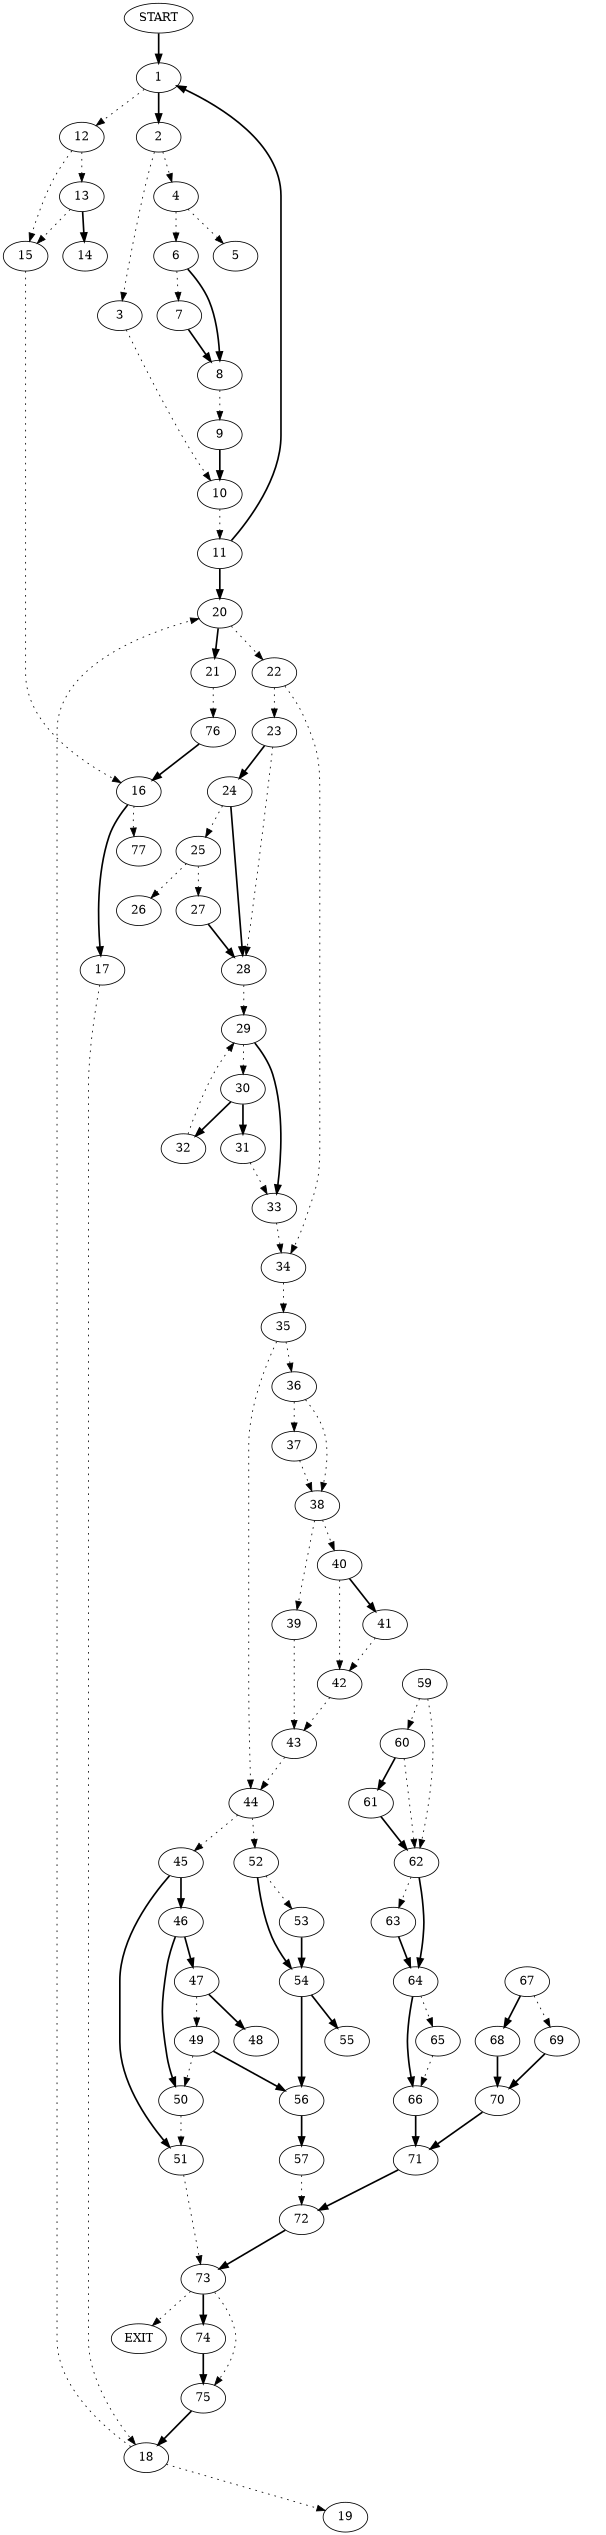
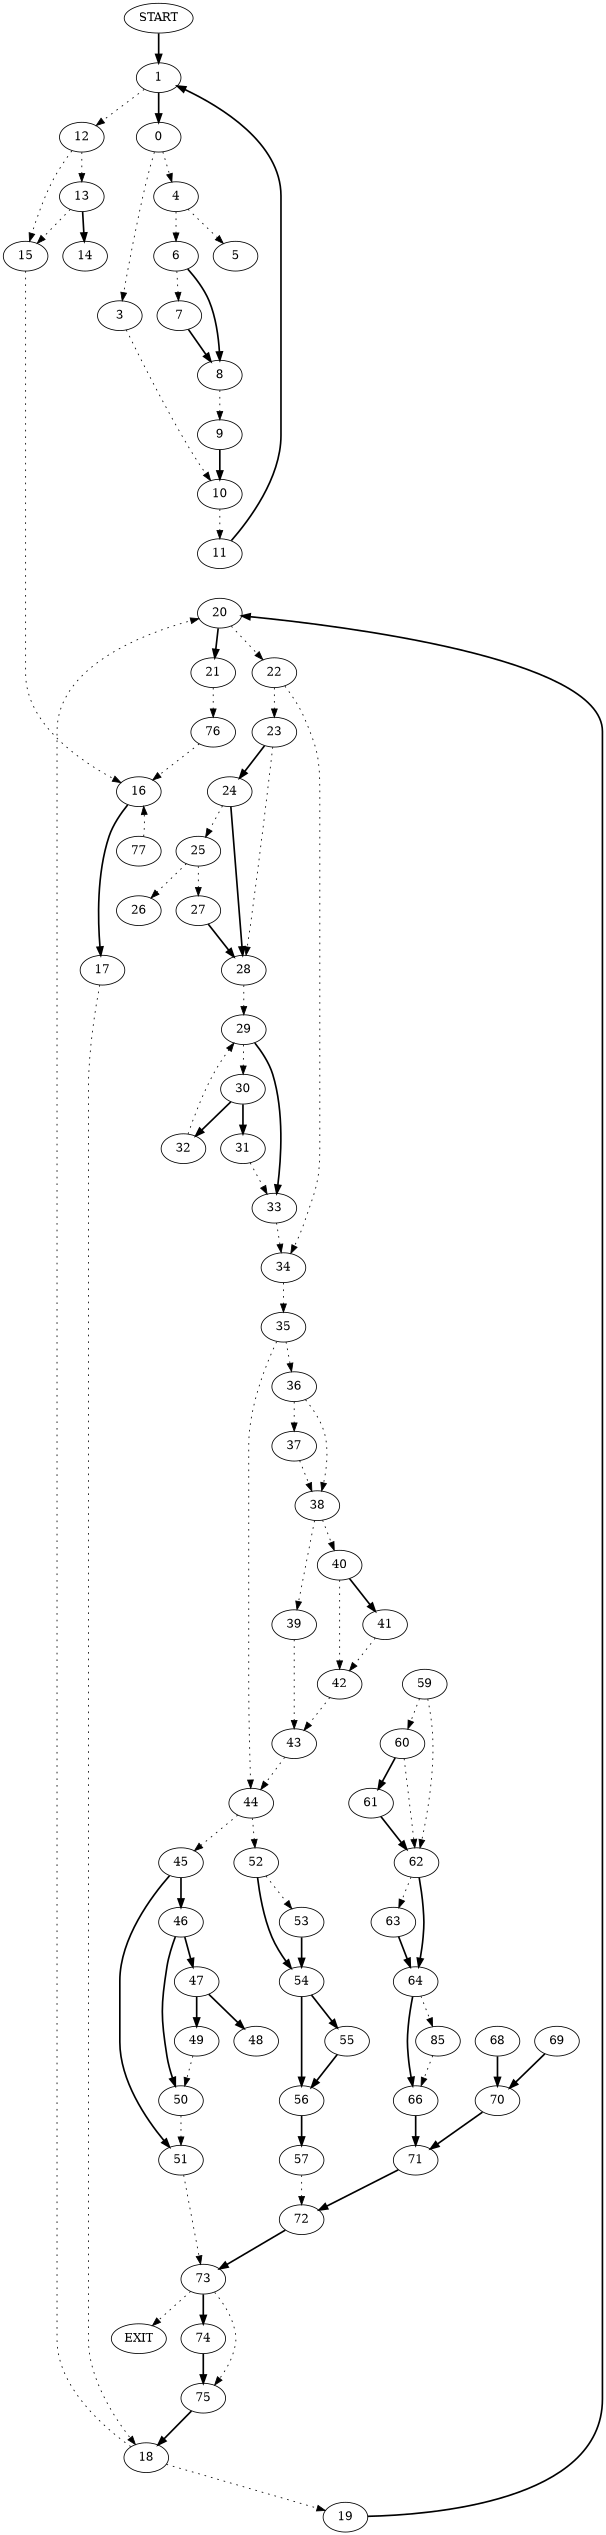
  digraph {
    edge [style=dotted]
    n1 [label=START]
    1
-   2
+   2 [label=0]
    12
    3
    4
    13
    15
    10
    5
    6
    11
    7
    8
    9
    14
    16
    17
    77
    18
    19
    20
    21
    22
    76
    23
    34
    24
    28
    35
    25
    29
    26
    27
    30
    33
    31
    32
    36
    44
    37
    38
    45
    52
    39
    40
    43
    41
    42
    46
    51
    53
    54
    47
    50
    73
    48
    49
    74
    75
    n61 [label=EXIT]
    55
    56
    57
    72
    59
    60
    62
-   67
    68
    69
    61
    63
    64
-   65
+   65 [label=85]
    66
    71
    70
    n1 -> 1 [style=bold]
    1 -> 2 [style=bold]
    1 -> 12
    2 -> 3
    2 -> 4
    12 -> 13
    12 -> 15
    3 -> 10
    4 -> 5
    4 -> 6
    13 -> 15
    13 -> 14 [style=bold]
    15 -> 16
    10 -> 11
    6 -> 7
    6 -> 8 [style=bold]
    11 -> 1 [style=bold]
    7 -> 8 [style=bold]
    8 -> 9
    9 -> 10 [style=bold]
    16 -> 17 [style=bold]
-   16 -> 77
+   77 -> 16
    17 -> 18
    18 -> 19
    18 -> 20
-   11 -> 20 [style=bold]
+   19 -> 20 [style=bold]
    20 -> 21 [style=bold]
    20 -> 22
    21 -> 76
    22 -> 23
    22 -> 34
-   76 -> 16 [style=bold]
+   76 -> 16
    23 -> 24 [style=bold]
    23 -> 28
    34 -> 35
    24 -> 28 [style=bold]
    24 -> 25
    28 -> 29
    35 -> 36
    35 -> 44
    25 -> 26
    25 -> 27
    29 -> 30
    29 -> 33 [style=bold]
    27 -> 28 [style=bold]
    30 -> 31 [style=bold]
    30 -> 32 [style=bold]
    33 -> 34
    31 -> 33
    32 -> 29
    36 -> 37
    36 -> 38
    44 -> 45
    44 -> 52
    37 -> 38
    38 -> 39
    38 -> 40
    45 -> 46 [style=bold]
    45 -> 51 [style=bold]
    52 -> 53
    52 -> 54 [style=bold]
    39 -> 43
    40 -> 41 [style=bold]
    40 -> 42
    43 -> 44
    41 -> 42
    42 -> 43
    46 -> 47 [style=bold]
    46 -> 50 [style=bold]
    51 -> 73
    53 -> 54 [style=bold]
    54 -> 55 [style=bold]
    54 -> 56 [style=bold]
    47 -> 48 [style=bold]
-   47 -> 49
+   47 -> 49 [style=bold]
    50 -> 51
    73 -> 74 [style=bold]
    73 -> 75 [tailport=s2]
    73 -> n61
    49 -> 50
    74 -> 75 [style=bold]
    75 -> 18 [style=bold]
-   49 -> 56 [style=bold]
+   55 -> 56 [style=bold]
    56 -> 57 [style=bold]
    57 -> 72
    72 -> 73 [style=bold]
    59 -> 60
    59 -> 62
    60 -> 62
    60 -> 61 [style=bold]
    62 -> 63
    62 -> 64 [style=bold]
-   67 -> 68 [style=bold]
-   67 -> 69
    68 -> 70 [style=bold]
    69 -> 70 [style=bold]
    61 -> 62 [style=bold]
    63 -> 64 [style=bold]
    64 -> 65
    64 -> 66 [style=bold]
    65 -> 66
    66 -> 71 [style=bold]
    71 -> 72 [style=bold]
    70 -> 71 [style=bold]
  }
